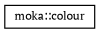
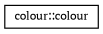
  digraph {
    rankdir=LR
    fontname="PT Serif"
-   n1 [color=black fillcolor=white fontname="PT Serif" fontsize=10 height=0.2 label="moka::colour" shape=record style=filled width=0.4]
+   n1 [color=black fillcolor=white fontname="PT Serif" fontsize=10 height=0.2 label="colour::colour" shape=record style=filled width=0.4]
  }
